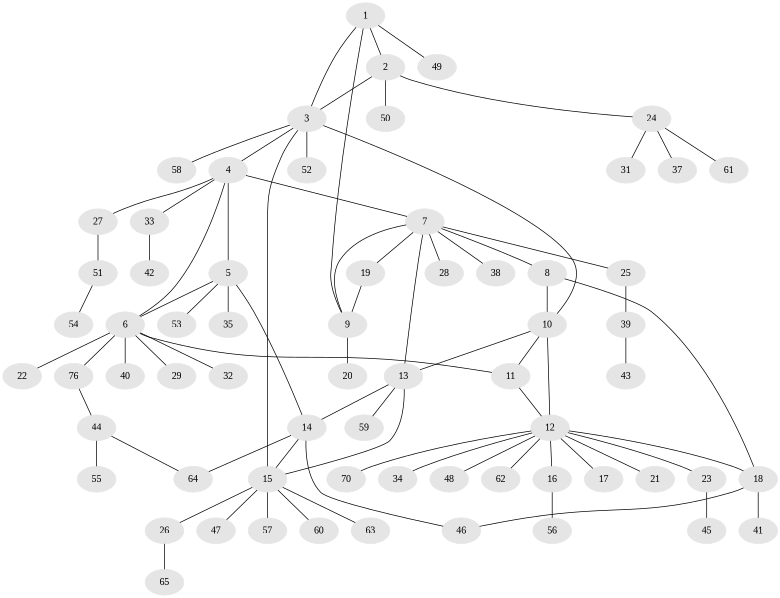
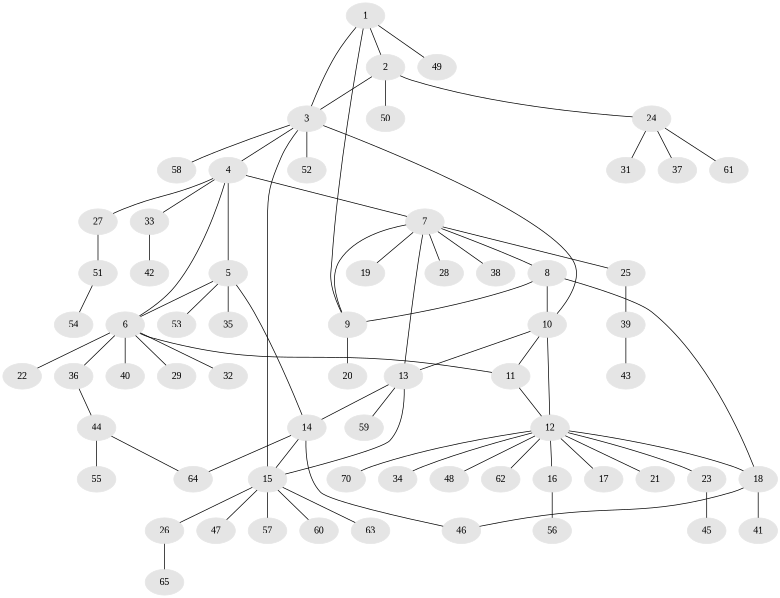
  graph {
    fontname="Liberation Serif"
    node [color=gray90 fontname="Liberation Serif" style=filled]
    edge [fontname="Liberation Serif"]
    1
    2
    3
    9
    49
    24
    50
    4
    10
    15
    52
    58
    20
    31
    37
    61
    5
    6
    7
    27
    33
    11
    13
    12
    26
    47
    57
    60
    63
    14
    35
    53
    22
    29
    32
-   36 [label=76]
+   36
    40
    8
    19
    25
    28
    38
    51
    42
    46
    64
    44
    18
    59
    39
    41
    16
    17
    21
    23
    n56 [label=70]
    34
    48
    62
    56
    45
    65
    43
    54
    55
    1 -- 2
    1 -- 3
    1 -- 9
    1 -- 49
    2 -- 3
    2 -- 24
    2 -- 50
    3 -- 4
    3 -- 10
    3 -- 15
    3 -- 52
    3 -- 58
    9 -- 20
    24 -- 31
    24 -- 37
    24 -- 61
    4 -- 5
    4 -- 6
    4 -- 7
    4 -- 27
    4 -- 33
    10 -- 11
    10 -- 13
    10 -- 12
    15 -- 26
    15 -- 47
    15 -- 57
    15 -- 60
    15 -- 63
    5 -- 6
    5 -- 14
    5 -- 35
    5 -- 53
    6 -- 11
    6 -- 22
    6 -- 29
    6 -- 32
    6 -- 36
    6 -- 40
    7 -- 9
    7 -- 13
    7 -- 8
    7 -- 19
    7 -- 25
    7 -- 28
    7 -- 38
    27 -- 51
    33 -- 42
    11 -- 12
    13 -- 15
    13 -- 14
    13 -- 59
    12 -- 18
    12 -- 16
    12 -- 17
    12 -- 21
    12 -- 23
    12 -- n56
    12 -- 34
    12 -- 48
    12 -- 62
    26 -- 65
    14 -- 15
    14 -- 46
    14 -- 64
    36 -- 44
-   19 -- 9
+   8 -- 9
    8 -- 10
    8 -- 18
    25 -- 39
    51 -- 54
    44 -- 64
    44 -- 55
    18 -- 46
    18 -- 41
    39 -- 43
    16 -- 56
    23 -- 45
  }
